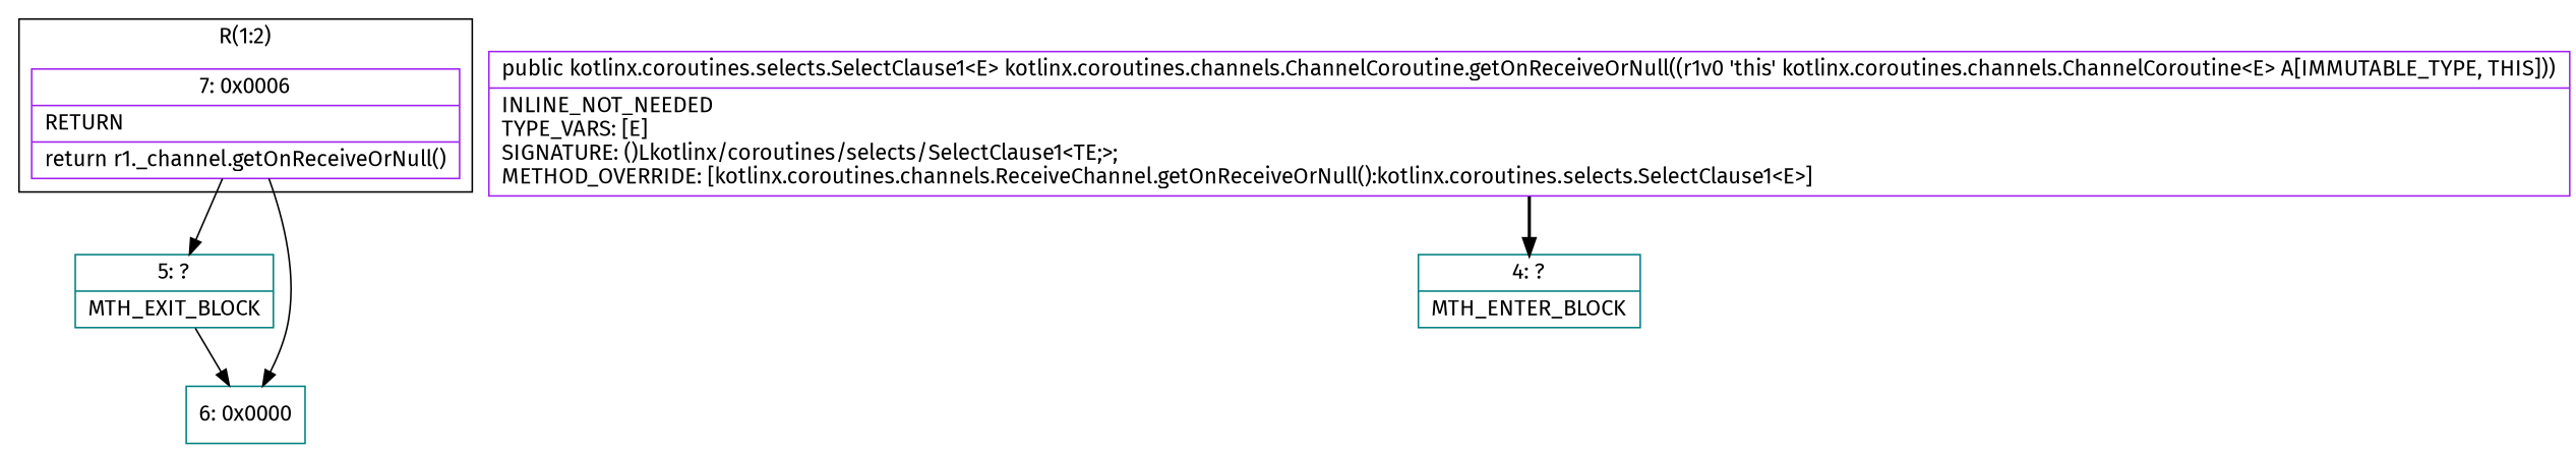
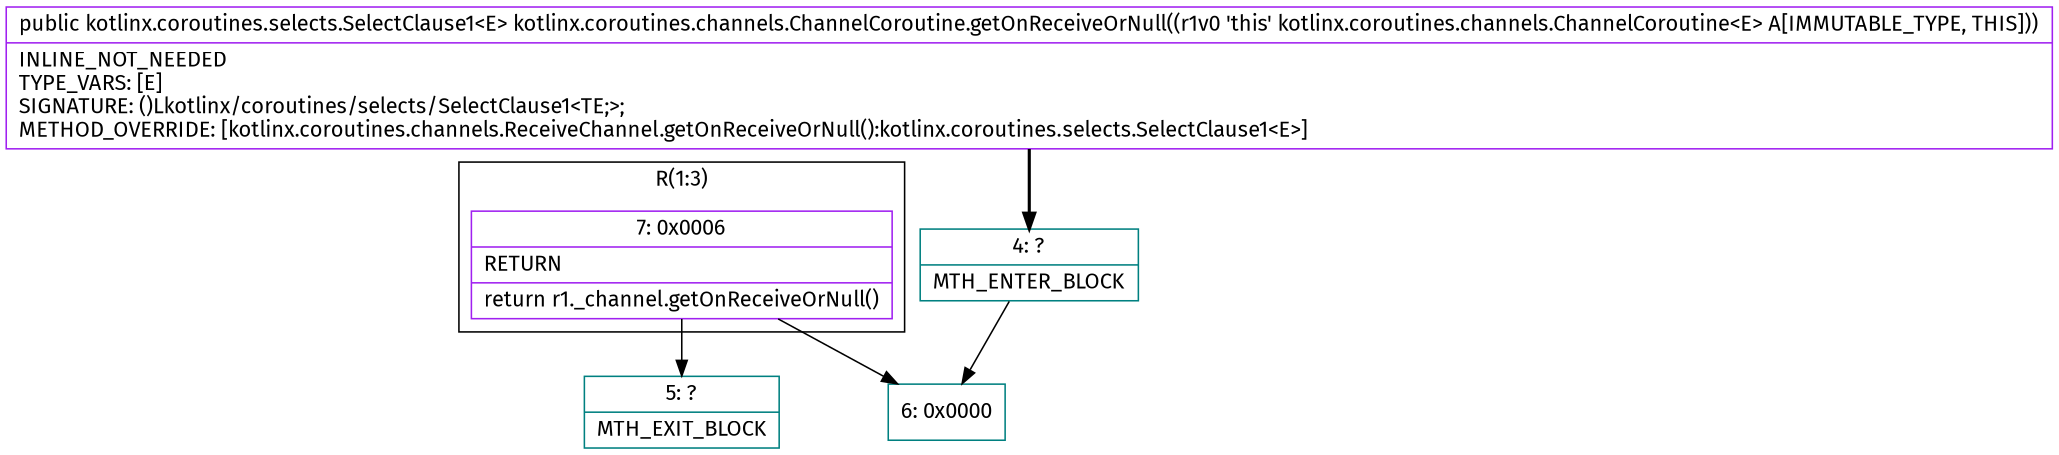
  digraph {
    fontname="Fira Sans"
    node [color=teal fontname="Fira Sans" shape=record]
    edge [fontname="Fira Sans" style=solid]
    n1 [color=purple label="{7\:\ 0x0006|RETURN\l|return r1._channel.getOnReceiveOrNull()\l}"]
    n2 [label="{5\:\ ?|MTH_EXIT_BLOCK\l}"]
    n3 [label="{6\:\ 0x0000}"]
    n4 [label="{4\:\ ?|MTH_ENTER_BLOCK\l}"]
    n5 [color=purple label="{public kotlinx.coroutines.selects.SelectClause1\<E\> kotlinx.coroutines.channels.ChannelCoroutine.getOnReceiveOrNull((r1v0 'this' kotlinx.coroutines.channels.ChannelCoroutine\<E\> A[IMMUTABLE_TYPE, THIS]))  | INLINE_NOT_NEEDED\lTYPE_VARS: [E]\lSIGNATURE: ()Lkotlinx\/coroutines\/selects\/SelectClause1\<TE;\>;\lMETHOD_OVERRIDE: [kotlinx.coroutines.channels.ReceiveChannel.getOnReceiveOrNull():kotlinx.coroutines.selects.SelectClause1\<E\>]\l}"]
    subgraph cluster_1 {
-     label="R(1:2)"
+     label="R(1:3)"
      n1
    }
    n1 -> n2
    n1 -> n3
-   n2 -> n3
+   n4 -> n3
    n5 -> n4 [style=bold]
  }
